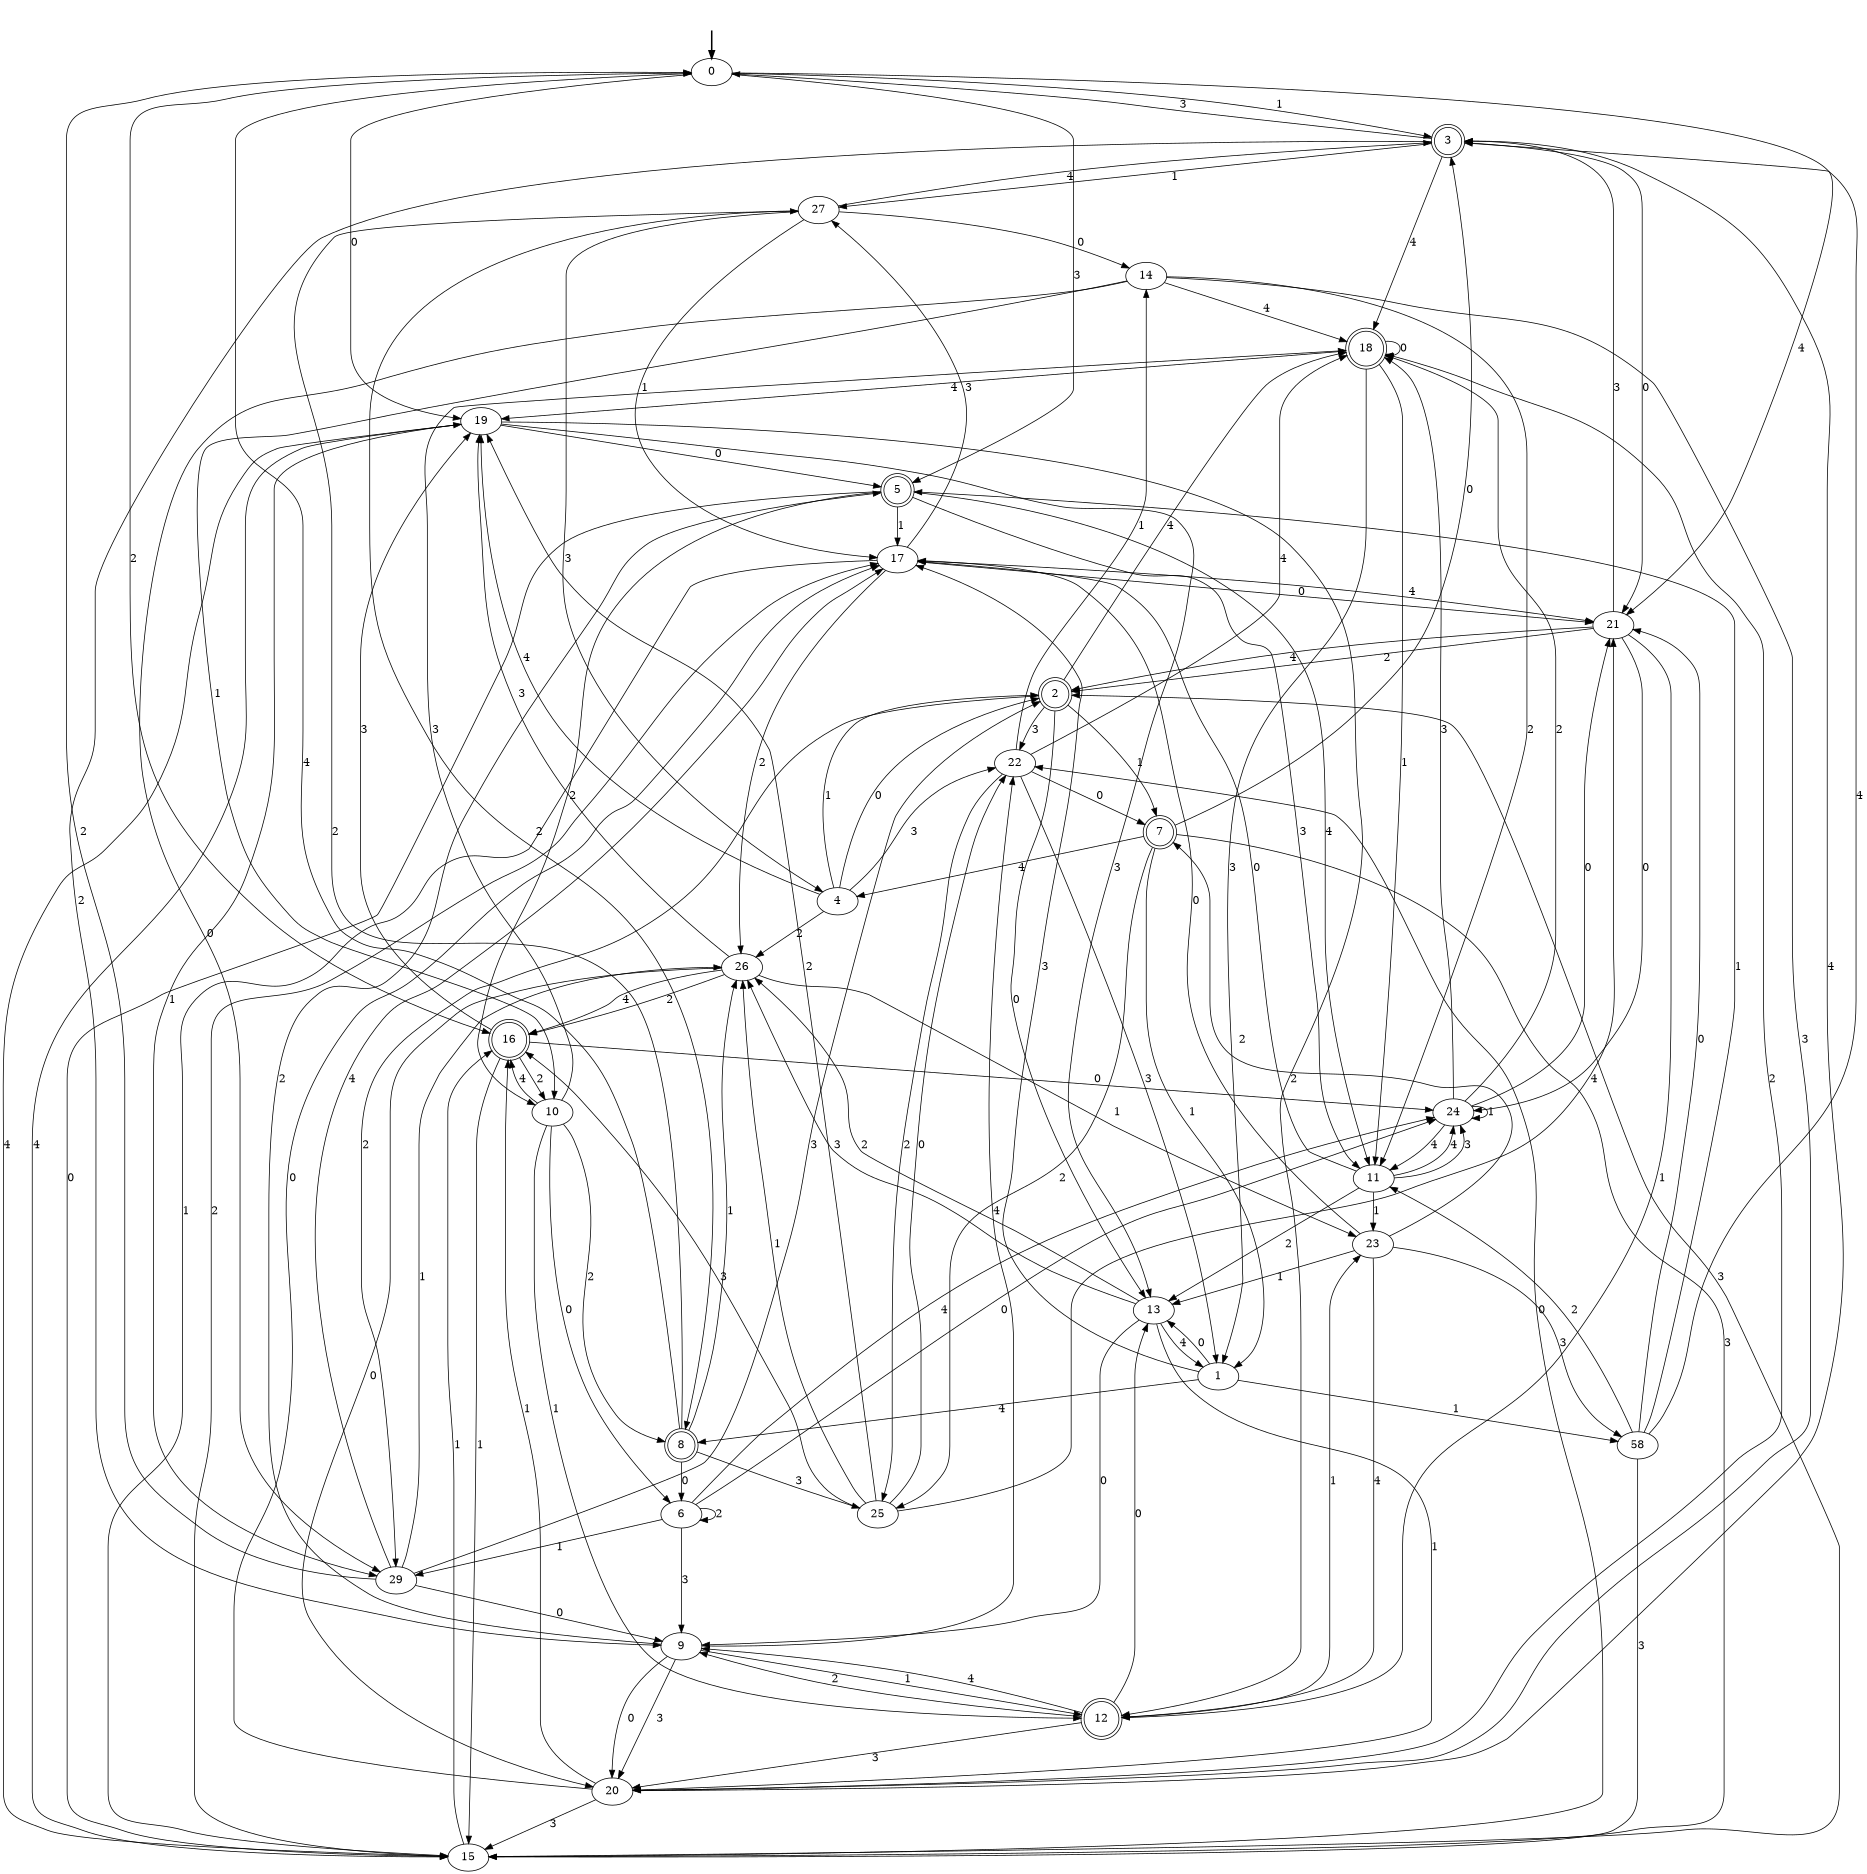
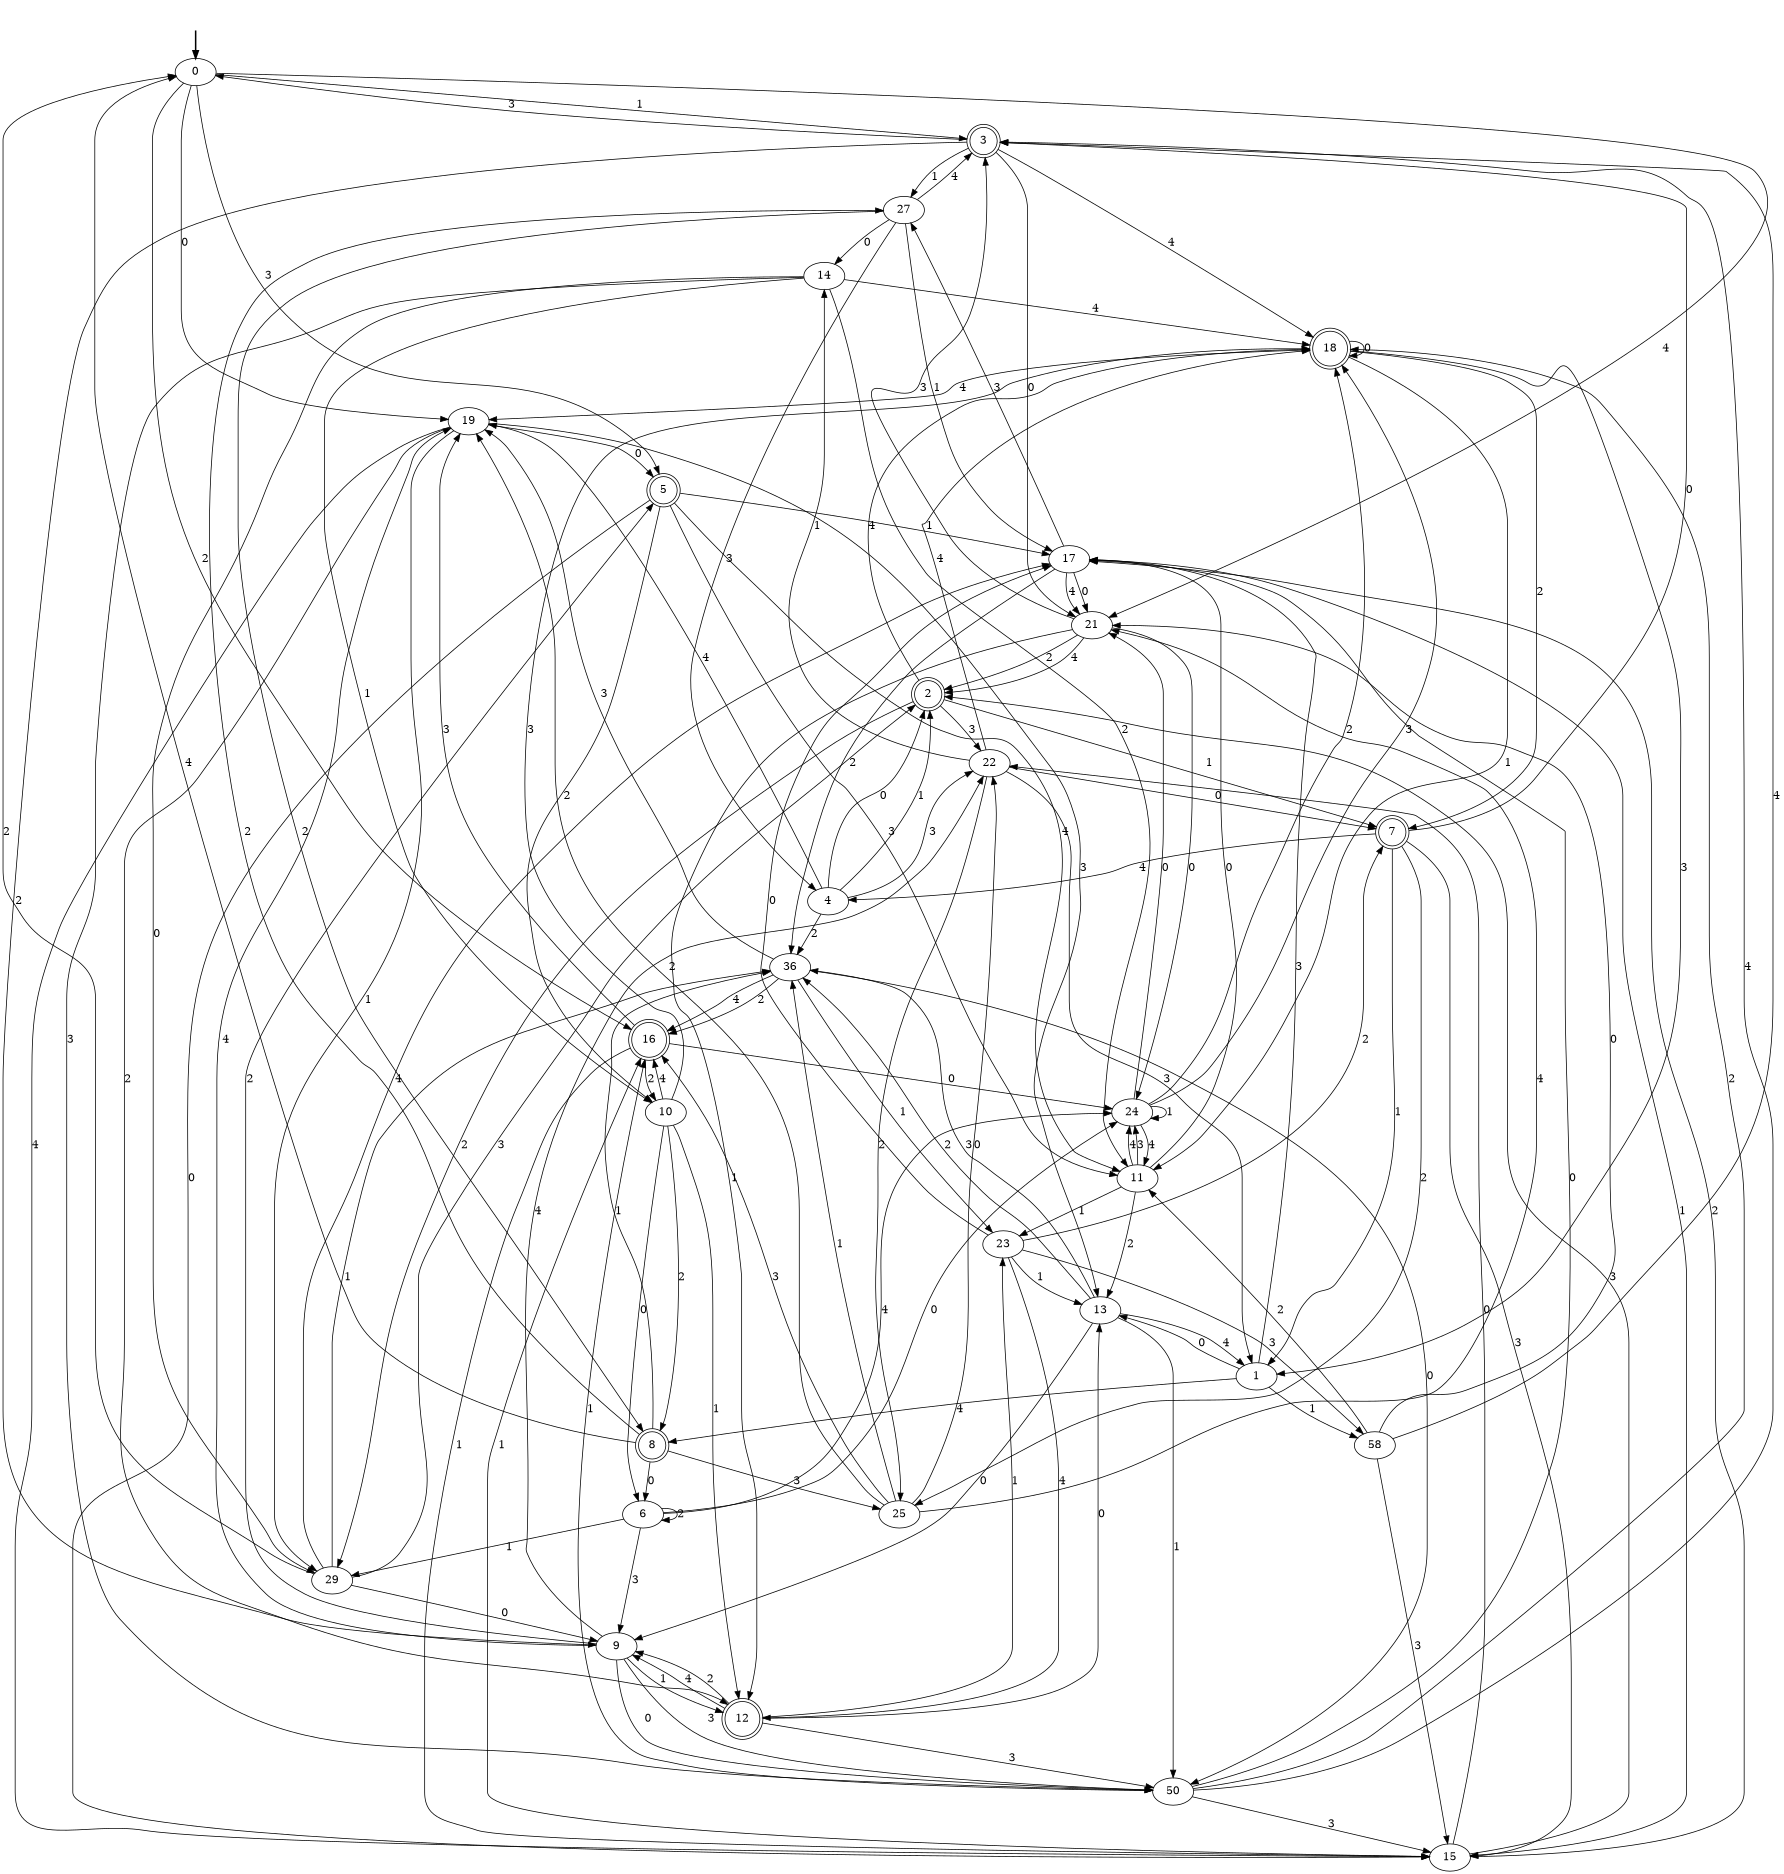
  digraph {
    fake [style=invisible]
    0 [root=true]
    3 [shape=doublecircle]
    5 [shape=doublecircle]
    16 [shape=doublecircle]
    19
    21
    18 [shape=doublecircle]
    9
    27
    17
    10
    11
    15
    24
    13
    29
    12 [shape=doublecircle]
    2 [shape=doublecircle]
    8 [shape=doublecircle]
    1
    n22 [label=58]
-   26
+   26 [label=36]
    6
    25
-   20
+   20 [label=50]
    7 [shape=doublecircle]
    22
    4
    14
    23
    fake -> 0 [style=bold]
    0 -> 3 [label=1]
    0 -> 5 [label=3]
    0 -> 16 [label=2]
    0 -> 19 [label=0]
    0 -> 21 [label=4]
    3 -> 0 [label=3]
    3 -> 21 [label=0]
    3 -> 18 [label=4]
    3 -> 9 [label=2]
    3 -> 27 [label=1]
    5 -> 17 [label=1]
    5 -> 10 [label=2]
    5 -> 11 [label=3]
    5 -> 11 [label=4]
    5 -> 15 [label=0]
    16 -> 19 [label=3]
    16 -> 10 [label=2]
    16 -> 15 [label=1]
    16 -> 24 [label=0]
    19 -> 5 [label=0]
    19 -> 15 [label=4]
    19 -> 13 [label=3]
    19 -> 29 [label=1]
    19 -> 12 [label=2]
    21 -> 3 [label=3]
    21 -> 24 [label=0]
    21 -> 12 [label=1]
    21 -> 2 [label=2]
    21 -> 2 [label=4]
    18 -> 19 [label=4]
    18 -> 18 [label=0]
    18 -> 11 [label=1]
    18 -> 1 [label=3]
+   18 -> 7 [label=2]
    9 -> 5 [label=2]
    9 -> 12 [label=1]
    9 -> 20 [label=3]
    9 -> 20 [label=0]
    9 -> 22 [label=4]
    27 -> 3 [label=4]
    27 -> 17 [label=1]
    27 -> 8 [label=2]
    27 -> 4 [label=3]
    27 -> 14 [label=0]
    17 -> 21 [label=0]
    17 -> 21 [label=4]
    17 -> 27 [label=3]
    17 -> 15 [label=1]
    17 -> 26 [label=2]
    10 -> 16 [label=4]
    10 -> 18 [label=3]
    10 -> 12 [label=1]
    10 -> 8 [label=2]
    10 -> 6 [label=0]
    11 -> 17 [label=0]
    11 -> 24 [label=4]
    11 -> 24 [label=3]
    11 -> 13 [label=2]
    11 -> 23 [label=1]
    15 -> 16 [label=1]
-   15 -> 19 [label=4]
+   9 -> 19 [label=4]
    15 -> 17 [label=2]
    15 -> 2 [label=3]
    15 -> 22 [label=0]
    24 -> 21 [label=0]
    24 -> 18 [label=2]
    24 -> 18 [label=3]
    24 -> 11 [label=4]
    24 -> 24 [label=1]
    13 -> 9 [label=0]
    13 -> 1 [label=4]
    13 -> 26 [label=3]
    13 -> 26 [label=2]
    13 -> 20 [label=1]
    29 -> 0 [label=2]
    29 -> 9 [label=0]
    29 -> 17 [label=4]
    29 -> 2 [label=3]
    29 -> 26 [label=1]
    12 -> 9 [label=4]
    12 -> 9 [label=2]
    12 -> 13 [label=0]
    12 -> 20 [label=3]
    12 -> 23 [label=1]
    2 -> 18 [label=4]
-   2 -> 13 [label=0]
    2 -> 29 [label=2]
    2 -> 7 [label=1]
    2 -> 22 [label=3]
    8 -> 0 [label=4]
    8 -> 27 [label=2]
    8 -> 26 [label=1]
    8 -> 6 [label=0]
    8 -> 25 [label=3]
    1 -> 17 [label=3]
    1 -> 13 [label=0]
    1 -> 8 [label=4]
    1 -> n22 [label=1]
    n22 -> 3 [label=4]
-   n22 -> 5 [label=1]
    n22 -> 21 [label=0]
    n22 -> 11 [label=2]
    n22 -> 15 [label=3]
    26 -> 16 [label=2]
    26 -> 16 [label=4]
    26 -> 19 [label=3]
    26 -> 20 [label=0]
    26 -> 23 [label=1]
    6 -> 9 [label=3]
    6 -> 24 [label=4]
    6 -> 24 [label=0]
    6 -> 29 [label=1]
    6 -> 6 [label=2]
    25 -> 16 [label=3]
    25 -> 19 [label=2]
    25 -> 21 [label=4]
    25 -> 26 [label=1]
    25 -> 22 [label=0]
    20 -> 3 [label=4]
    20 -> 16 [label=1]
    20 -> 18 [label=2]
    20 -> 17 [label=0]
    20 -> 15 [label=3]
    7 -> 3 [label=0]
    7 -> 15 [label=3]
    7 -> 1 [label=1]
    7 -> 25 [label=2]
    7 -> 4 [label=4]
    22 -> 18 [label=4]
    22 -> 1 [label=3]
    22 -> 25 [label=2]
    22 -> 7 [label=0]
    22 -> 14 [label=1]
    4 -> 19 [label=4]
    4 -> 2 [label=1]
    4 -> 2 [label=0]
    4 -> 26 [label=2]
    4 -> 22 [label=3]
    14 -> 18 [label=4]
    14 -> 10 [label=1]
    14 -> 11 [label=2]
    14 -> 29 [label=0]
    14 -> 20 [label=3]
    23 -> 17 [label=0]
    23 -> 13 [label=1]
    23 -> 12 [label=4]
    23 -> n22 [label=3]
    23 -> 7 [label=2]
  }
